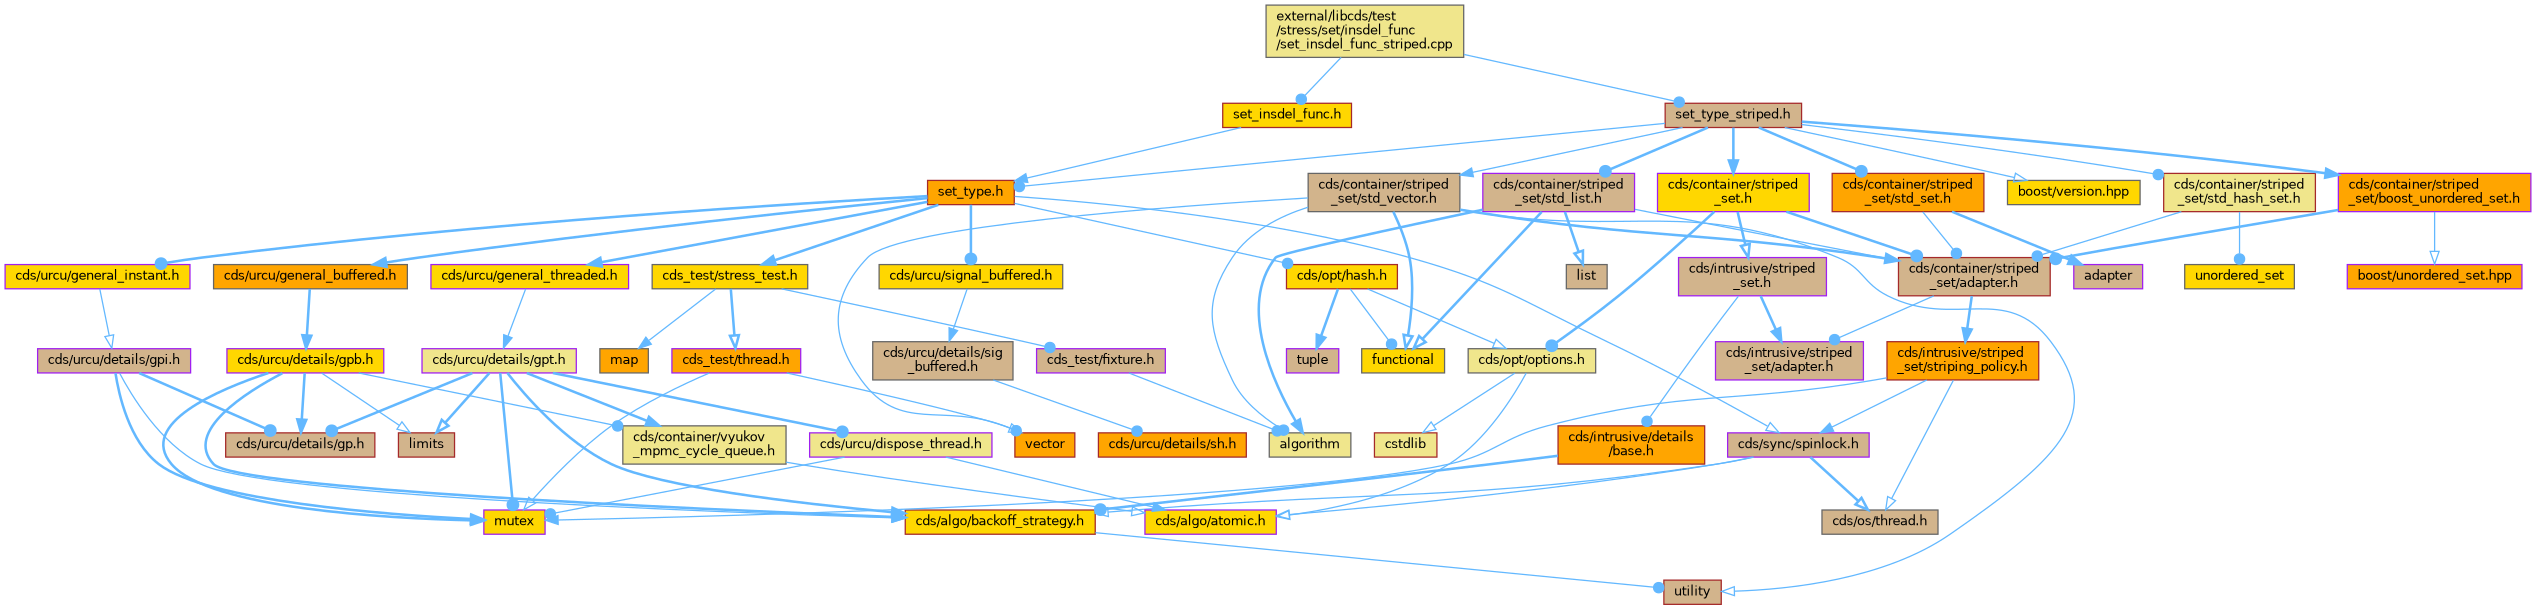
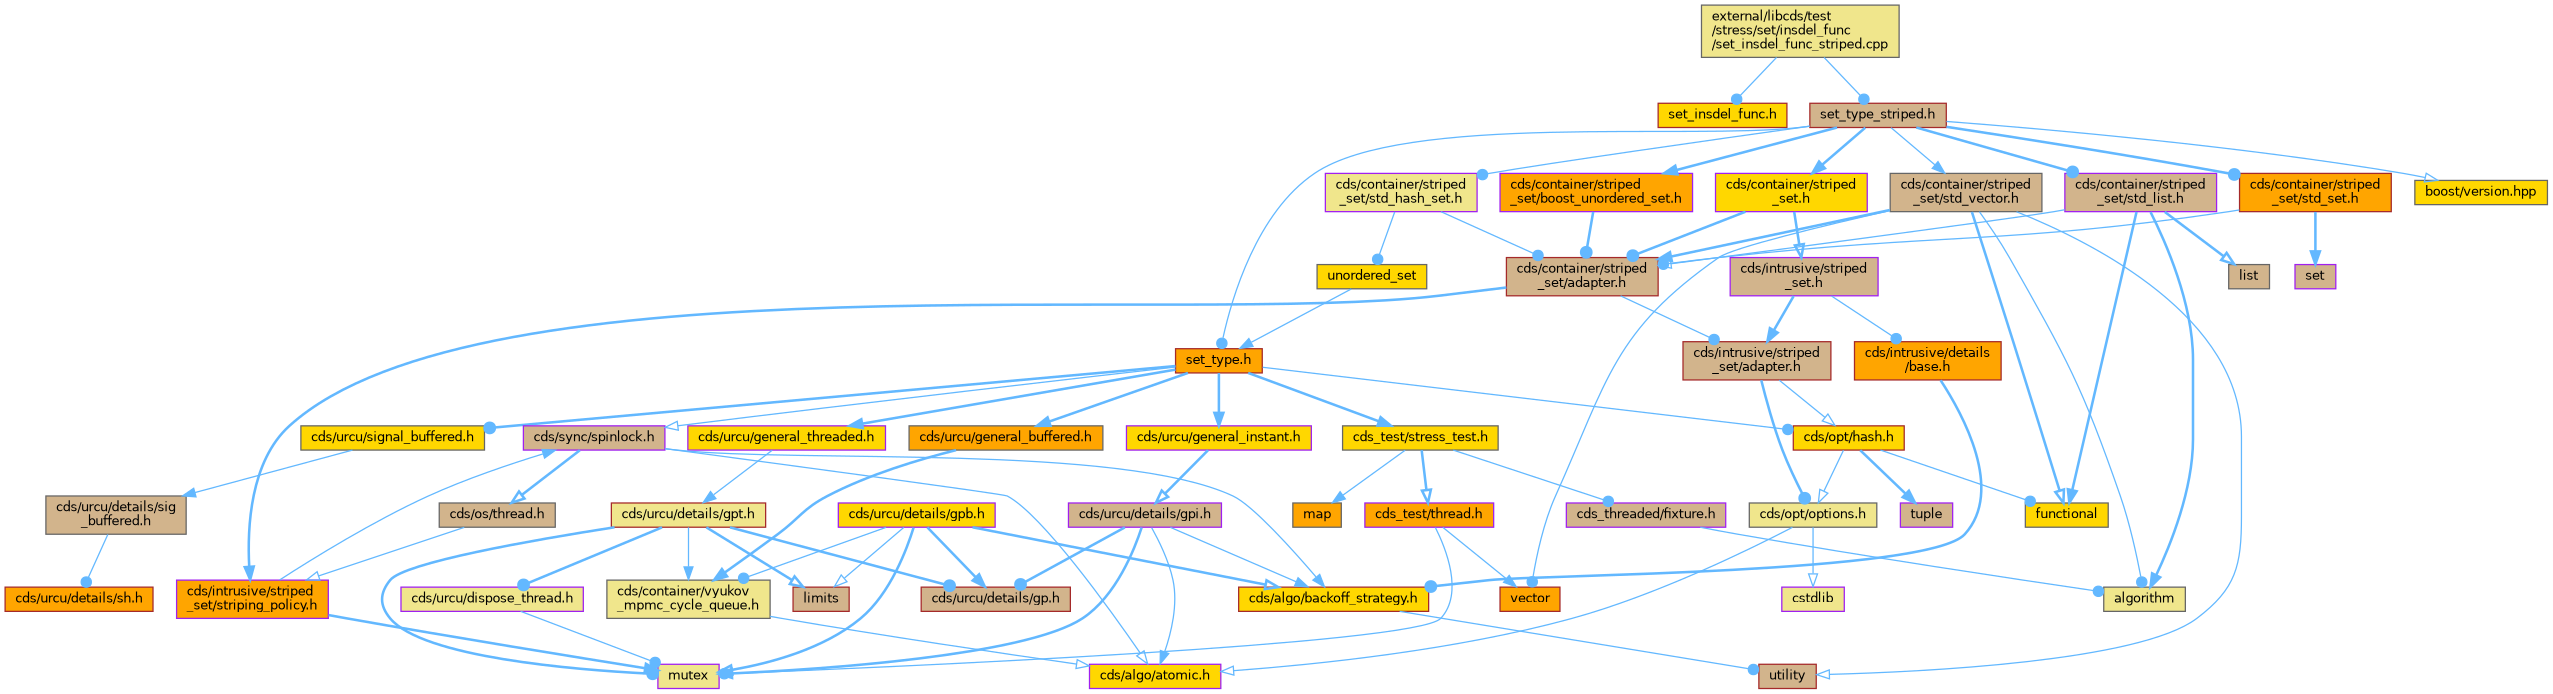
  digraph {
    node [color=purple fillcolor=tan fontname=Helvetica fontsize=10 shape=box style=filled]
    edge [arrowhead=dot color=steelblue1 fontname=Helvetica fontsize=10 labelfontname=Helvetica labelfontsize=10 style=solid]
    n1 [color=gray40 fillcolor=khaki fontcolor=black height=0.2 label="external/libcds/test\l/stress/set/insdel_func\l/set_insdel_func_striped.cpp" width=0.4]
    n2 [color=brown fillcolor=gold height=0.2 label="set_insdel_func.h" width=0.4]
    n3 [color=brown height=0.2 label="set_type_striped.h" width=0.4]
    n4 [color=brown fillcolor=orange height=0.2 label="set_type.h" width=0.4]
    n5 [height=0.2 label="cds/container/striped\l_set/std_list.h" width=0.4]
    n6 [color=gray40 height=0.2 label="cds/container/striped\l_set/std_vector.h" width=0.4]
    n7 [color=brown fillcolor=orange height=0.2 label="cds/container/striped\l_set/std_set.h" width=0.4]
-   n8 [color=brown fillcolor=khaki height=0.2 label="cds/container/striped\l_set/std_hash_set.h" width=0.4]
+   n8 [fillcolor=khaki height=0.2 label="cds/container/striped\l_set/std_hash_set.h" width=0.4]
    n9 [fillcolor=orange height=0.2 label="cds/container/striped\l_set/boost_unordered_set.h" width=0.4]
    n10 [color=gray40 fillcolor=gold height=0.2 label="boost/version.hpp" width=0.4]
    n11 [fillcolor=gold height=0.2 label="cds/container/striped\l_set.h" width=0.4]
    n12 [fillcolor=gold height=0.2 label="cds/urcu/general_instant.h" width=0.4]
    n13 [color=gray40 fillcolor=orange height=0.2 label="cds/urcu/general_buffered.h" width=0.4]
    n14 [fillcolor=gold height=0.2 label="cds/urcu/general_threaded.h" width=0.4]
    n15 [color=gray40 fillcolor=gold height=0.2 label="cds/urcu/signal_buffered.h" width=0.4]
    n16 [color=brown fillcolor=gold height=0.2 label="cds/opt/hash.h" width=0.4]
    n17 [height=0.2 label="cds/sync/spinlock.h" width=0.4]
    n18 [color=gray40 fillcolor=gold height=0.2 label="cds_test/stress_test.h" width=0.4]
    n19 [height=0.2 label="cds/urcu/details/gpi.h" width=0.4]
    n20 [fillcolor=gold height=0.2 label="cds/urcu/details/gpb.h" width=0.4]
-   n21 [fillcolor=khaki height=0.2 label="cds/urcu/details/gpt.h" width=0.4]
+   n21 [color=brown fillcolor=khaki height=0.2 label="cds/urcu/details/gpt.h" width=0.4]
    n22 [color=gray40 height=0.2 label="cds/urcu/details/sig\l_buffered.h" width=0.4]
    n23 [height=0.2 label=tuple width=0.4]
    n24 [color=gray40 fillcolor=gold height=0.2 label=functional width=0.4]
    n25 [color=gray40 fillcolor=khaki height=0.2 label="cds/opt/options.h" width=0.4]
    n26 [color=brown fillcolor=gold height=0.2 label="cds/algo/backoff_strategy.h" width=0.4]
    n27 [fillcolor=gold height=0.2 label="cds/algo/atomic.h" width=0.4]
    n28 [color=gray40 height=0.2 label="cds/os/thread.h" width=0.4]
    n29 [color=gray40 fillcolor=orange height=0.2 label=map width=0.4]
-   n30 [height=0.2 label="cds_test/fixture.h" width=0.4]
+   n30 [height=0.2 label="cds_threaded/fixture.h" width=0.4]
    n31 [fillcolor=orange height=0.2 label="cds_test/thread.h" width=0.4]
-   n32 [fillcolor=gold height=0.2 label=mutex width=0.4]
+   n32 [fillcolor=khaki height=0.2 label=mutex width=0.4]
    n33 [color=brown height=0.2 label="cds/urcu/details/gp.h" width=0.4]
    n34 [color=brown height=0.2 label=utility width=0.4]
    n35 [color=brown height=0.2 label=limits width=0.4]
    n36 [color=gray40 fillcolor=khaki height=0.2 label="cds/container/vyukov\l_mpmc_cycle_queue.h" width=0.4]
    n37 [fillcolor=khaki height=0.2 label="cds/urcu/dispose_thread.h" width=0.4]
    n38 [color=brown fillcolor=orange height=0.2 label="cds/urcu/details/sh.h" width=0.4]
-   n39 [color=brown fillcolor=khaki height=0.2 label=cstdlib width=0.4]
+   n39 [fillcolor=khaki height=0.2 label=cstdlib width=0.4]
    n40 [color=gray40 fillcolor=khaki height=0.2 label=algorithm width=0.4]
    n41 [color=brown fillcolor=orange height=0.2 label=vector width=0.4]
    n42 [color=gray40 height=0.2 label=list width=0.4]
    n43 [color=brown height=0.2 label="cds/container/striped\l_set/adapter.h" width=0.4]
-   n44 [height=0.2 label=adapter width=0.4]
+   n44 [height=0.2 label=set width=0.4]
    n45 [color=gray40 fillcolor=gold height=0.2 label=unordered_set width=0.4]
-   n46 [fillcolor=orange height=0.2 label="boost/unordered_set.hpp" width=0.4]
    n47 [height=0.2 label="cds/intrusive/striped\l_set.h" width=0.4]
-   n48 [height=0.2 label="cds/intrusive/striped\l_set/adapter.h" width=0.4]
-   n49 [color=brown fillcolor=orange height=0.2 label="cds/intrusive/striped\l_set/striping_policy.h" width=0.4]
+   n48 [color=brown height=0.2 label="cds/intrusive/striped\l_set/adapter.h" width=0.4]
+   n49 [fillcolor=orange height=0.2 label="cds/intrusive/striped\l_set/striping_policy.h" width=0.4]
    n50 [color=brown fillcolor=orange height=0.2 label="cds/intrusive/details\l/base.h" width=0.4]
    n1 -> n2
    n1 -> n3
-   n2 -> n4 [arrowhead=normal]
+   n45 -> n4 [arrowhead=normal]
    n3 -> n4
    n3 -> n5 [style=bold]
    n3 -> n6 [arrowhead=normal]
    n3 -> n7 [style=bold]
    n3 -> n8
    n3 -> n9 [arrowhead=normal style=bold]
    n3 -> n10 [arrowhead=onormal]
    n3 -> n11 [arrowhead=normal style=bold]
-   n4 -> n12 [style=bold]
+   n4 -> n12 [arrowhead=normal style=bold]
    n4 -> n13 [arrowhead=normal style=bold]
    n4 -> n14 [arrowhead=normal style=bold]
    n4 -> n15 [style=bold]
    n4 -> n16
    n4 -> n17 [arrowhead=onormal]
    n4 -> n18 [arrowhead=normal style=bold]
-   n5 -> n24 [arrowhead=onormal style=bold]
+   n5 -> n24 [arrowhead=normal style=bold]
    n5 -> n40 [arrowhead=normal style=bold]
    n5 -> n42 [arrowhead=onormal style=bold]
    n5 -> n43 [arrowhead=onormal]
    n6 -> n24 [arrowhead=onormal style=bold]
    n6 -> n34 [arrowhead=onormal]
    n6 -> n40
    n6 -> n41
    n6 -> n43 [arrowhead=normal style=bold]
    n7 -> n43
    n7 -> n44 [arrowhead=normal style=bold]
    n8 -> n43
    n8 -> n45
    n9 -> n43 [style=bold]
-   n9 -> n46 [arrowhead=onormal]
    n11 -> n43 [style=bold]
    n11 -> n47 [arrowhead=onormal style=bold]
-   n12 -> n19 [arrowhead=onormal]
-   n13 -> n20 [arrowhead=normal style=bold]
+   n12 -> n19 [arrowhead=onormal style=bold]
+   n13 -> n36 [arrowhead=normal style=bold]
    n14 -> n21 [arrowhead=normal]
    n15 -> n22 [arrowhead=normal]
    n16 -> n23 [arrowhead=normal style=bold]
    n16 -> n24
    n16 -> n25 [arrowhead=onormal]
-   n17 -> n26 [arrowhead=onormal]
+   n17 -> n26 [arrowhead=normal]
    n17 -> n27 [arrowhead=onormal]
    n17 -> n28 [arrowhead=onormal style=bold]
    n18 -> n29 [arrowhead=normal]
    n18 -> n30
    n18 -> n31 [arrowhead=onormal style=bold]
    n19 -> n26 [arrowhead=normal]
    n19 -> n32 [arrowhead=normal style=bold]
    n19 -> n33 [style=bold]
    n20 -> n26 [arrowhead=onormal style=bold]
    n20 -> n32 [arrowhead=onormal style=bold]
    n20 -> n33 [arrowhead=normal style=bold]
    n20 -> n35 [arrowhead=onormal]
    n20 -> n36
-   n21 -> n26 [arrowhead=normal style=bold]
    n21 -> n32 [style=bold]
    n21 -> n33 [style=bold]
    n21 -> n35 [arrowhead=onormal style=bold]
-   n21 -> n36 [arrowhead=normal style=bold]
+   n21 -> n36 [arrowhead=normal]
    n21 -> n37 [style=bold]
    n22 -> n38
    n25 -> n27 [arrowhead=onormal]
    n25 -> n39 [arrowhead=onormal]
    n26 -> n34
    n30 -> n40
-   n31 -> n32 [arrowhead=onormal]
-   n31 -> n41 [arrowhead=onormal]
+   n31 -> n32
+   n31 -> n41 [arrowhead=normal]
    n36 -> n27 [arrowhead=onormal]
-   n37 -> n27 [arrowhead=normal]
+   n19 -> n27 [arrowhead=normal]
    n37 -> n32
    n43 -> n48
    n43 -> n49 [arrowhead=normal style=bold]
    n47 -> n48 [arrowhead=normal style=bold]
    n47 -> n50
-   n11 -> n25 [style=bold]
+   n48 -> n16 [arrowhead=onormal]
+   n48 -> n25 [style=bold]
    n49 -> n17 [arrowhead=normal]
-   n49 -> n28 [arrowhead=onormal]
-   n49 -> n32 [arrowhead=normal]
+   n28 -> n49 [arrowhead=onormal]
+   n49 -> n32 [arrowhead=normal style=bold]
    n50 -> n26 [style=bold]
  }
